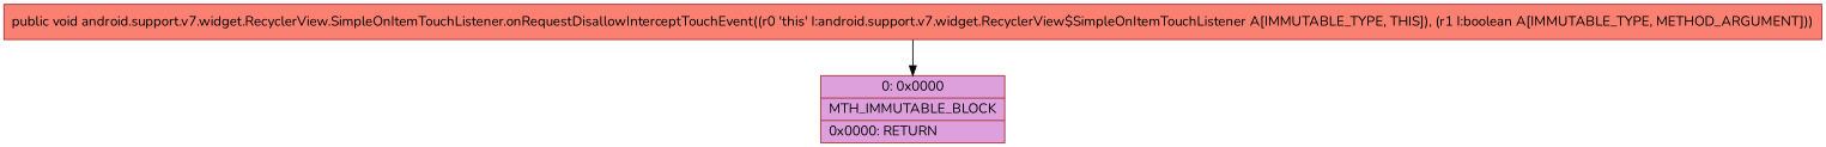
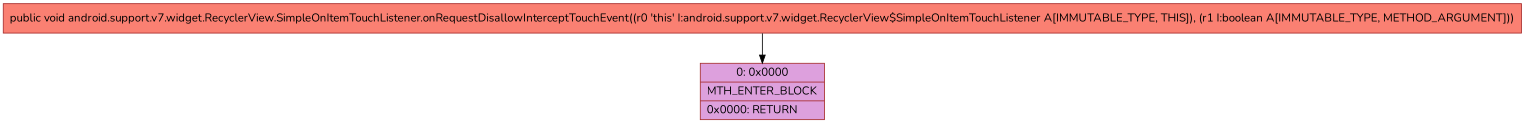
  digraph {
    fontname=Nunito
    node [shape=record style=filled color=brown fontname=Nunito]
-   n1 [label="{0\:\ 0x0000|MTH_IMMUTABLE_BLOCK\l|0x0000: RETURN   \l}" fillcolor=plum]
+   n1 [label="{0\:\ 0x0000|MTH_ENTER_BLOCK\l|0x0000: RETURN   \l}" fillcolor=plum]
    n2 [label="{public void android.support.v7.widget.RecyclerView.SimpleOnItemTouchListener.onRequestDisallowInterceptTouchEvent((r0 'this' I:android.support.v7.widget.RecyclerView$SimpleOnItemTouchListener A[IMMUTABLE_TYPE, THIS]), (r1 I:boolean A[IMMUTABLE_TYPE, METHOD_ARGUMENT])) }" fillcolor=salmon]
    n2 -> n1 [arrowhead=normal fontname=Nunito]
  }
